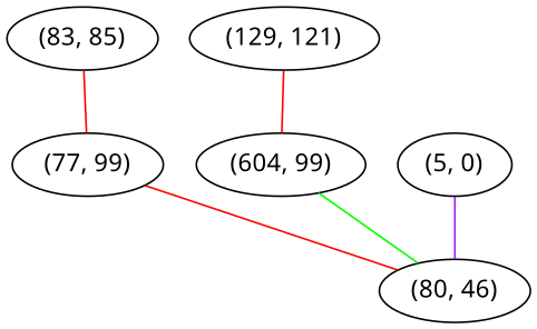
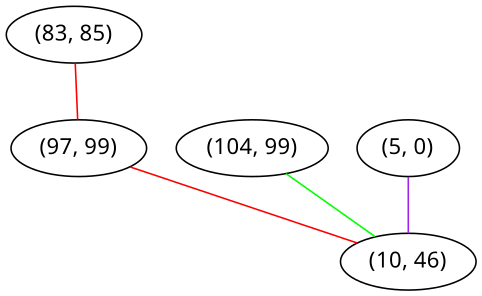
  graph {
    fontname="Noto Sans"
    node [fontname="Noto Sans"]
    edge [color=red fontname="Noto Sans" weight=1]
    n1 [label="(83, 85)"]
-   "(97, 99)" [label="(77, 99)"]
-   "(10, 46)" [label="(80, 46)"]
-   "(104, 99)" [label="(604, 99)"]
-   "(129, 121)"
+   "(97, 99)"
+   "(10, 46)"
+   "(104, 99)"
    n6 [label="(5, 0)"]
    n1 -- "(97, 99)"
    "(97, 99)" -- "(10, 46)"
    "(104, 99)" -- "(10, 46)" [color=green weight=2]
-   "(129, 121)" -- "(104, 99)"
    n6 -- "(10, 46)" [color=purple weight=4]
  }
